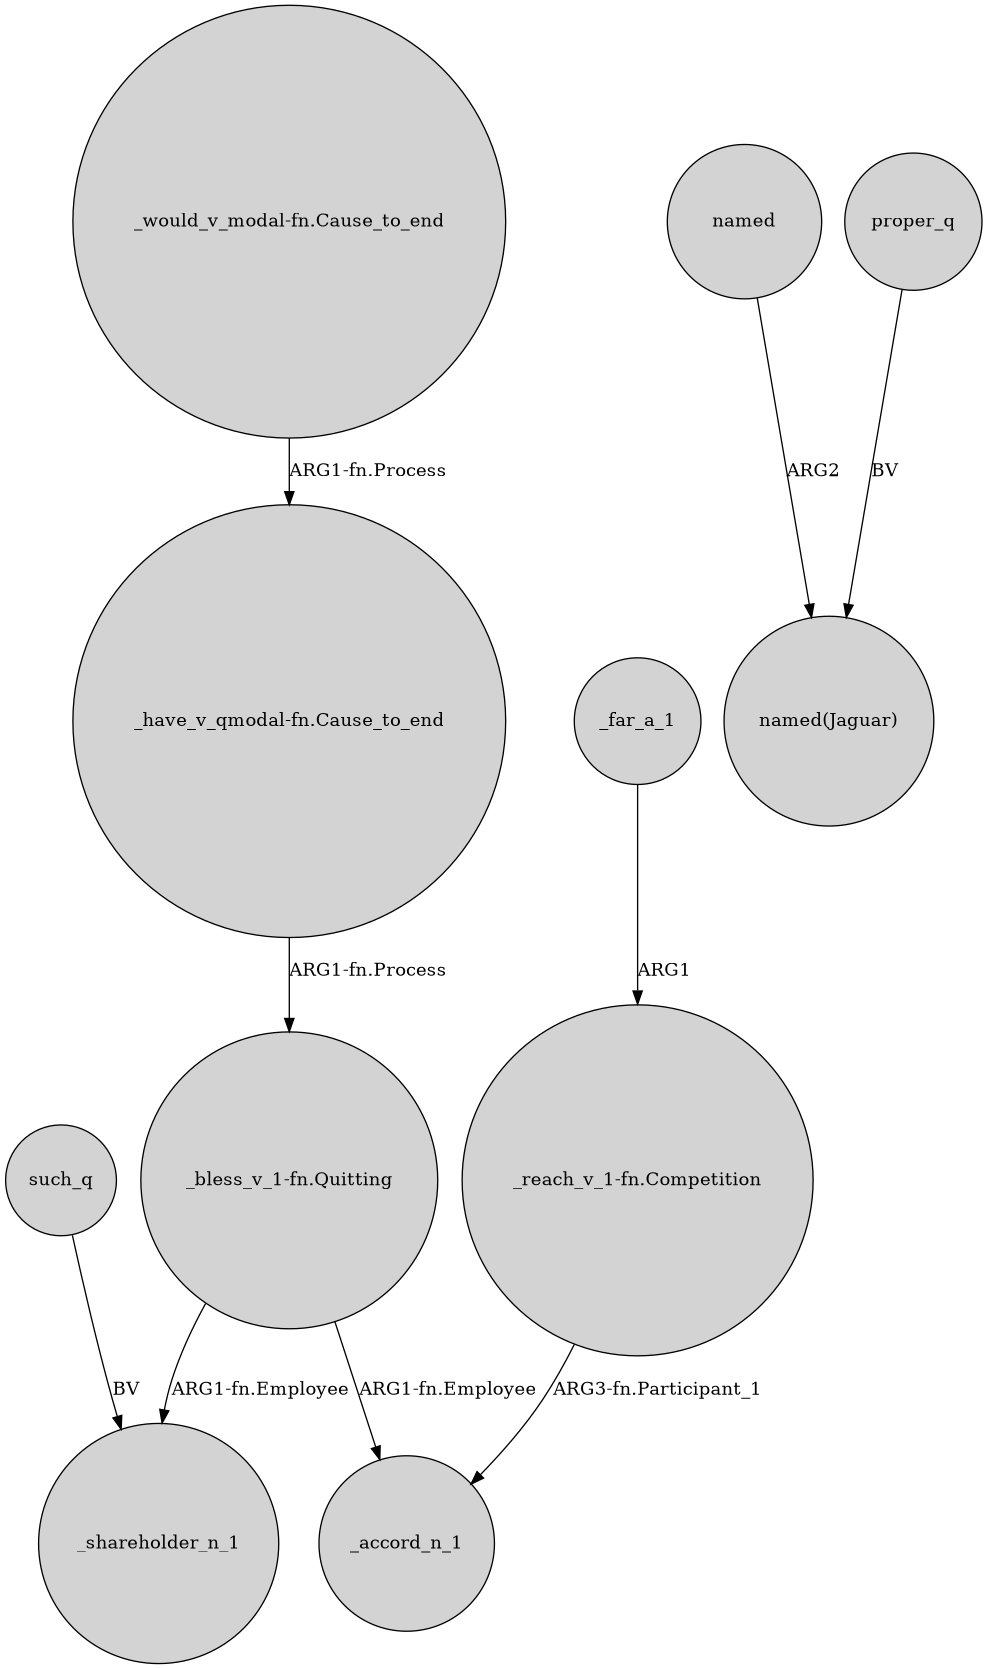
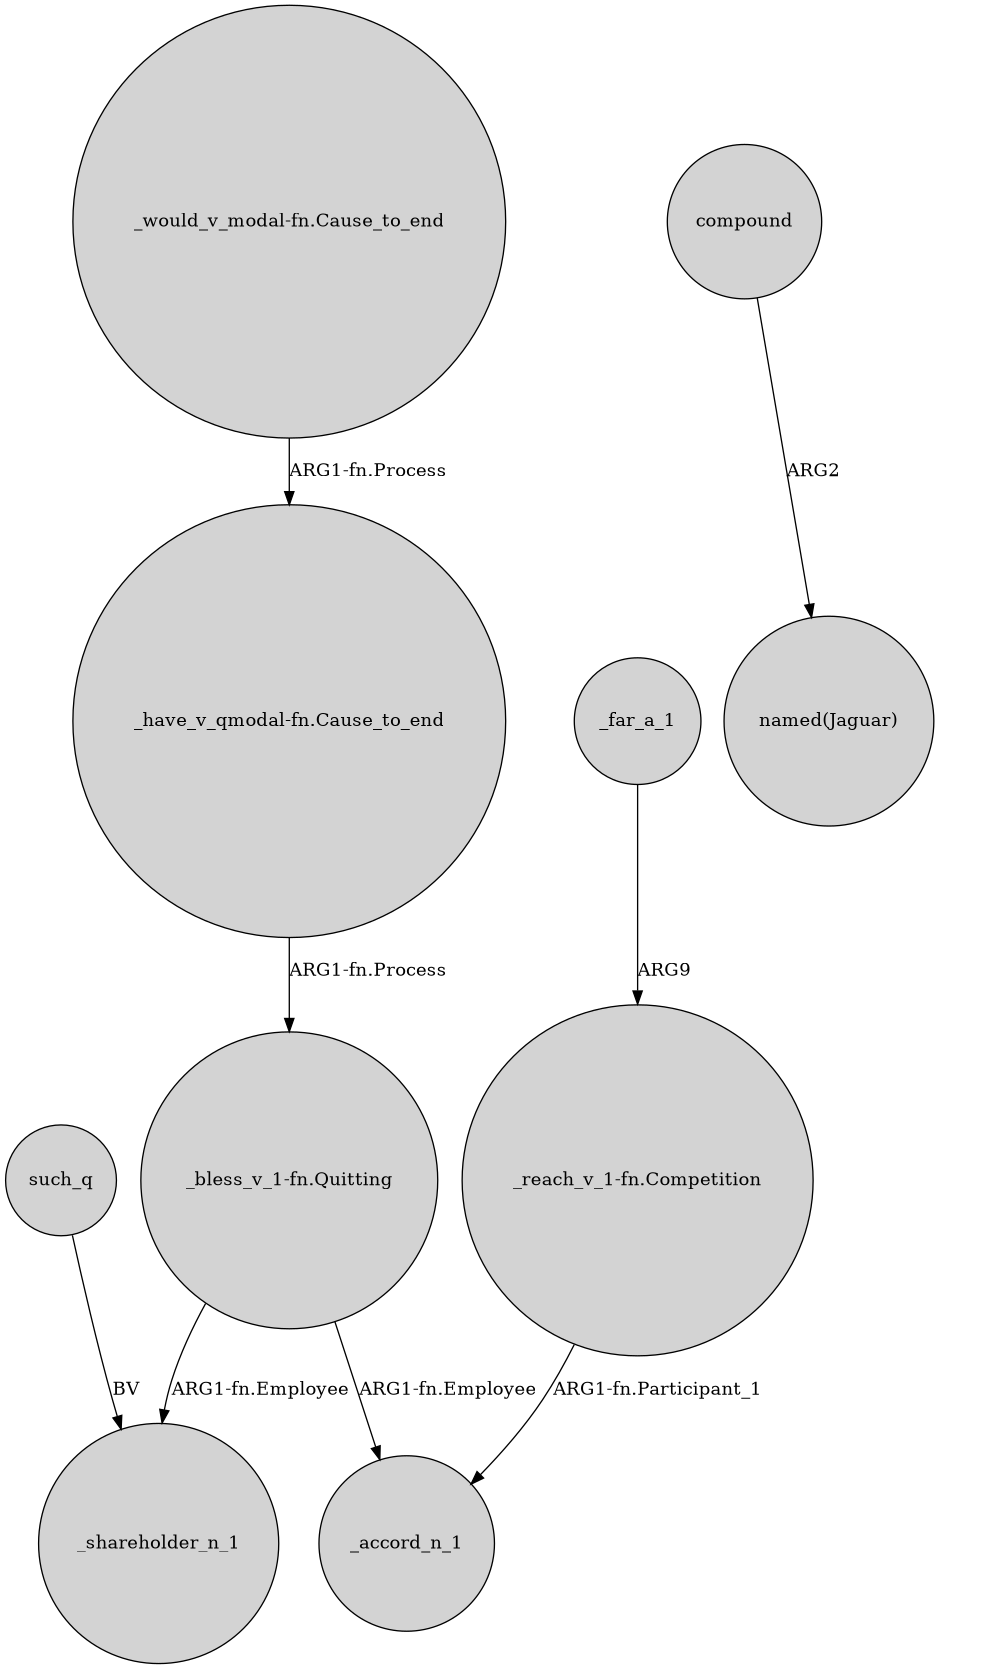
  digraph {
    node [shape=circle style=filled]
    "_reach_v_1-fn.Competition"
    _accord_n_1
-   compound [label=named]
+   compound
    "named(Jaguar)"
    _far_a_1
-   proper_q
    n7 [label=such_q]
    _shareholder_n_1
    "_have_v_qmodal-fn.Cause_to_end"
    "_bless_v_1-fn.Quitting"
    "_would_v_modal-fn.Cause_to_end"
-   "_reach_v_1-fn.Competition" -> _accord_n_1 [label="ARG3-fn.Participant_1"]
+   "_reach_v_1-fn.Competition" -> _accord_n_1 [label="ARG1-fn.Participant_1"]
    compound -> "named(Jaguar)" [label=ARG2]
-   _far_a_1 -> "_reach_v_1-fn.Competition" [label=ARG1]
-   proper_q -> "named(Jaguar)" [label=BV]
+   _far_a_1 -> "_reach_v_1-fn.Competition" [label=ARG9]
    n7 -> _shareholder_n_1 [label=BV]
    "_have_v_qmodal-fn.Cause_to_end" -> "_bless_v_1-fn.Quitting" [label="ARG1-fn.Process"]
    "_bless_v_1-fn.Quitting" -> _accord_n_1 [label="ARG1-fn.Employee"]
    "_bless_v_1-fn.Quitting" -> _shareholder_n_1 [label="ARG1-fn.Employee"]
    "_would_v_modal-fn.Cause_to_end" -> "_have_v_qmodal-fn.Cause_to_end" [label="ARG1-fn.Process"]
  }
